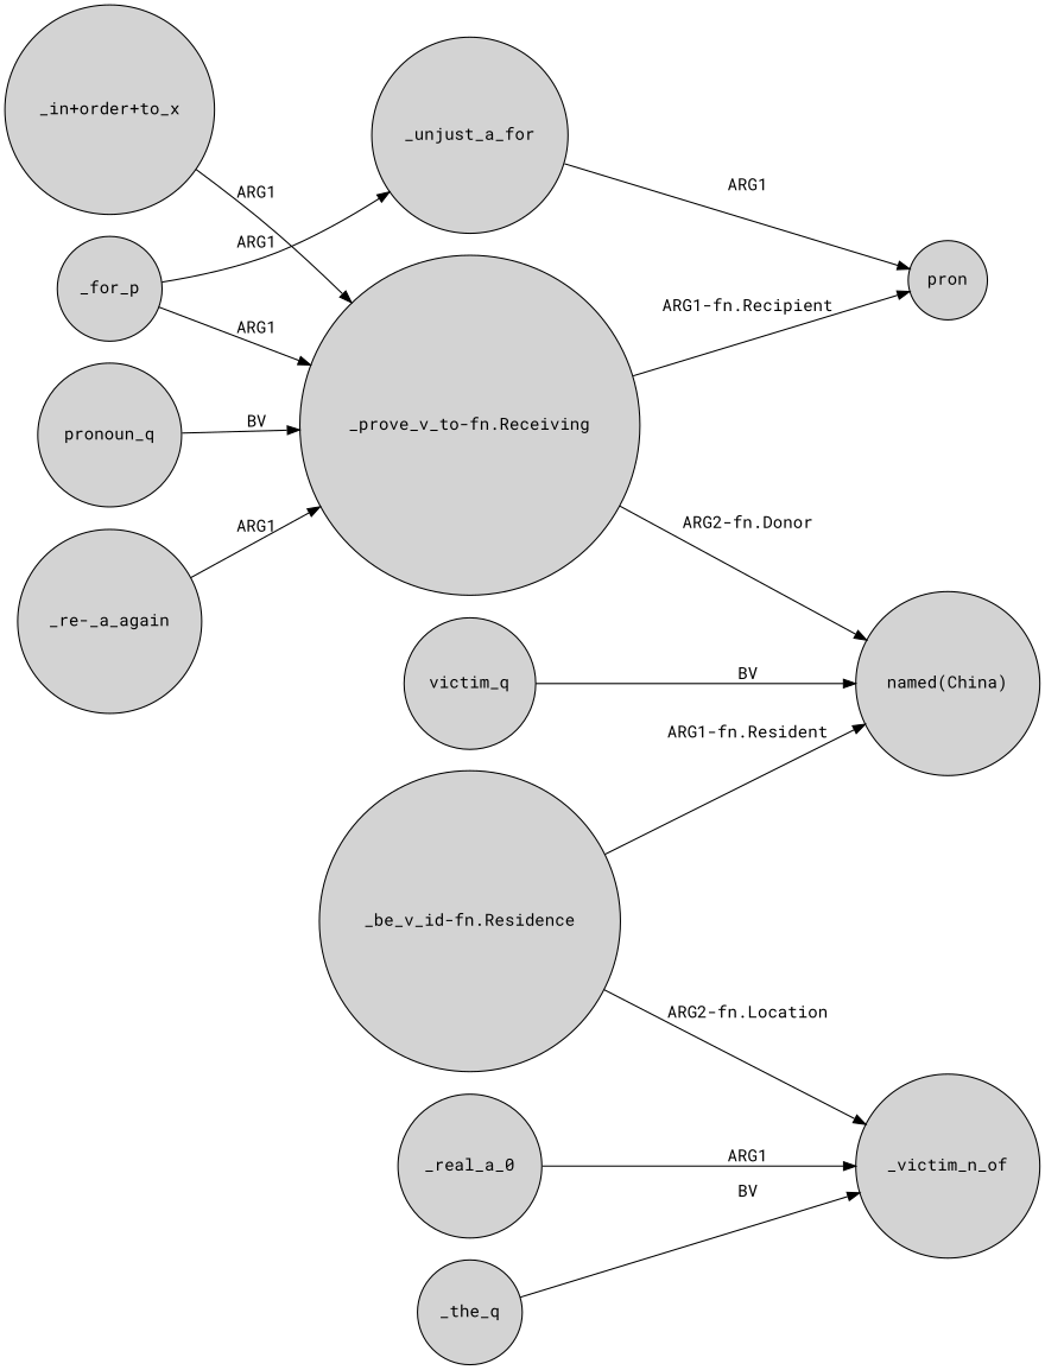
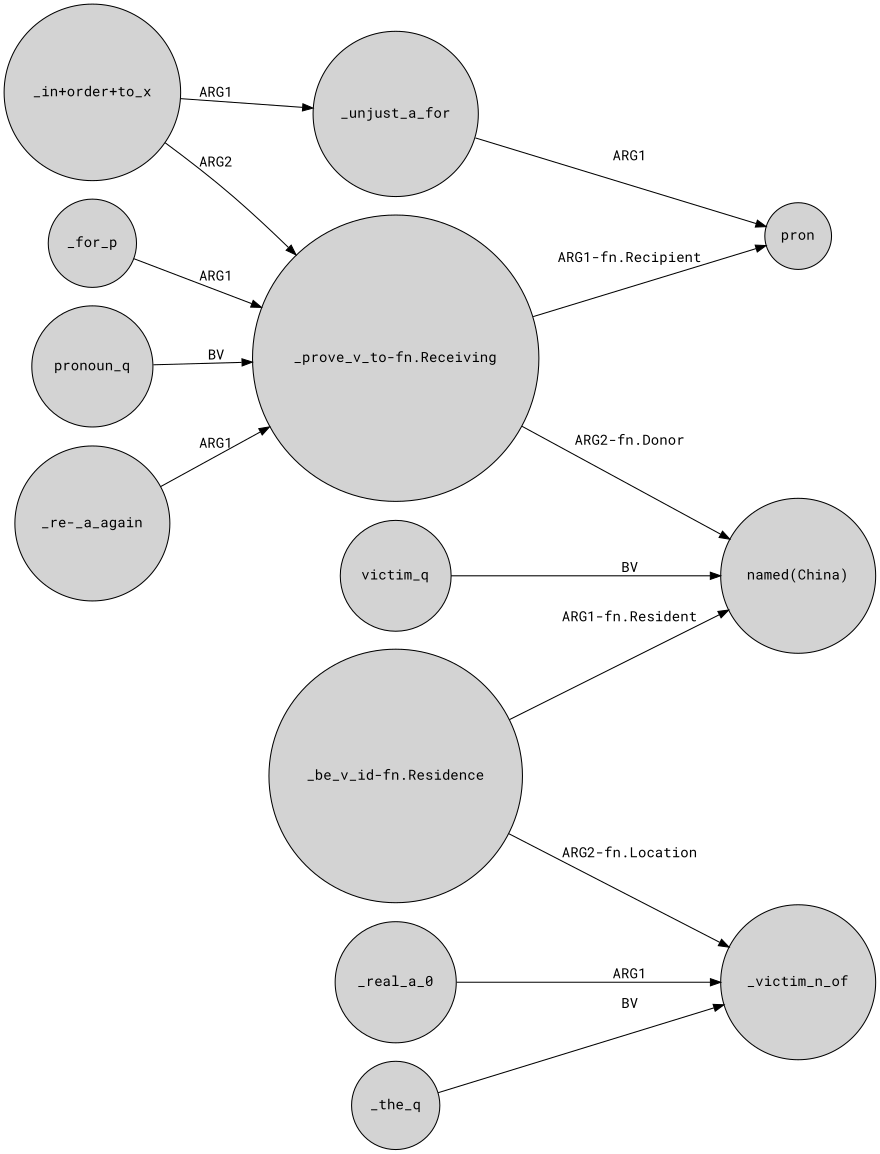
  digraph {
    fontname="Roboto Mono"
    rankdir=LR
    node [fontname="Roboto Mono" shape=circle style=filled]
    edge [fontname="Roboto Mono"]
    n1 [label=victim_q]
    "named(China)"
    "_in+order+to_x"
    _unjust_a_for
    "_prove_v_to-fn.Receiving"
    pron
    "_be_v_id-fn.Residence"
    _victim_n_of
    _for_p
    n10 [label=_real_a_0]
    pronoun_q
    _the_q
    "_re-_a_again"
    n1 -> "named(China)" [label=BV]
-   _for_p -> _unjust_a_for [label=ARG1]
-   "_in+order+to_x" -> "_prove_v_to-fn.Receiving" [label=ARG1]
+   "_in+order+to_x" -> _unjust_a_for [label=ARG1]
+   "_in+order+to_x" -> "_prove_v_to-fn.Receiving" [label=ARG2]
    _unjust_a_for -> pron [label=ARG1]
    "_prove_v_to-fn.Receiving" -> "named(China)" [label="ARG2-fn.Donor"]
    "_prove_v_to-fn.Receiving" -> pron [label="ARG1-fn.Recipient"]
    "_be_v_id-fn.Residence" -> "named(China)" [label="ARG1-fn.Resident"]
    "_be_v_id-fn.Residence" -> _victim_n_of [label="ARG2-fn.Location"]
    _for_p -> "_prove_v_to-fn.Receiving" [label=ARG1]
    n10 -> _victim_n_of [label=ARG1]
    pronoun_q -> "_prove_v_to-fn.Receiving" [label=BV]
    _the_q -> _victim_n_of [label=BV]
    "_re-_a_again" -> "_prove_v_to-fn.Receiving" [label=ARG1]
  }
